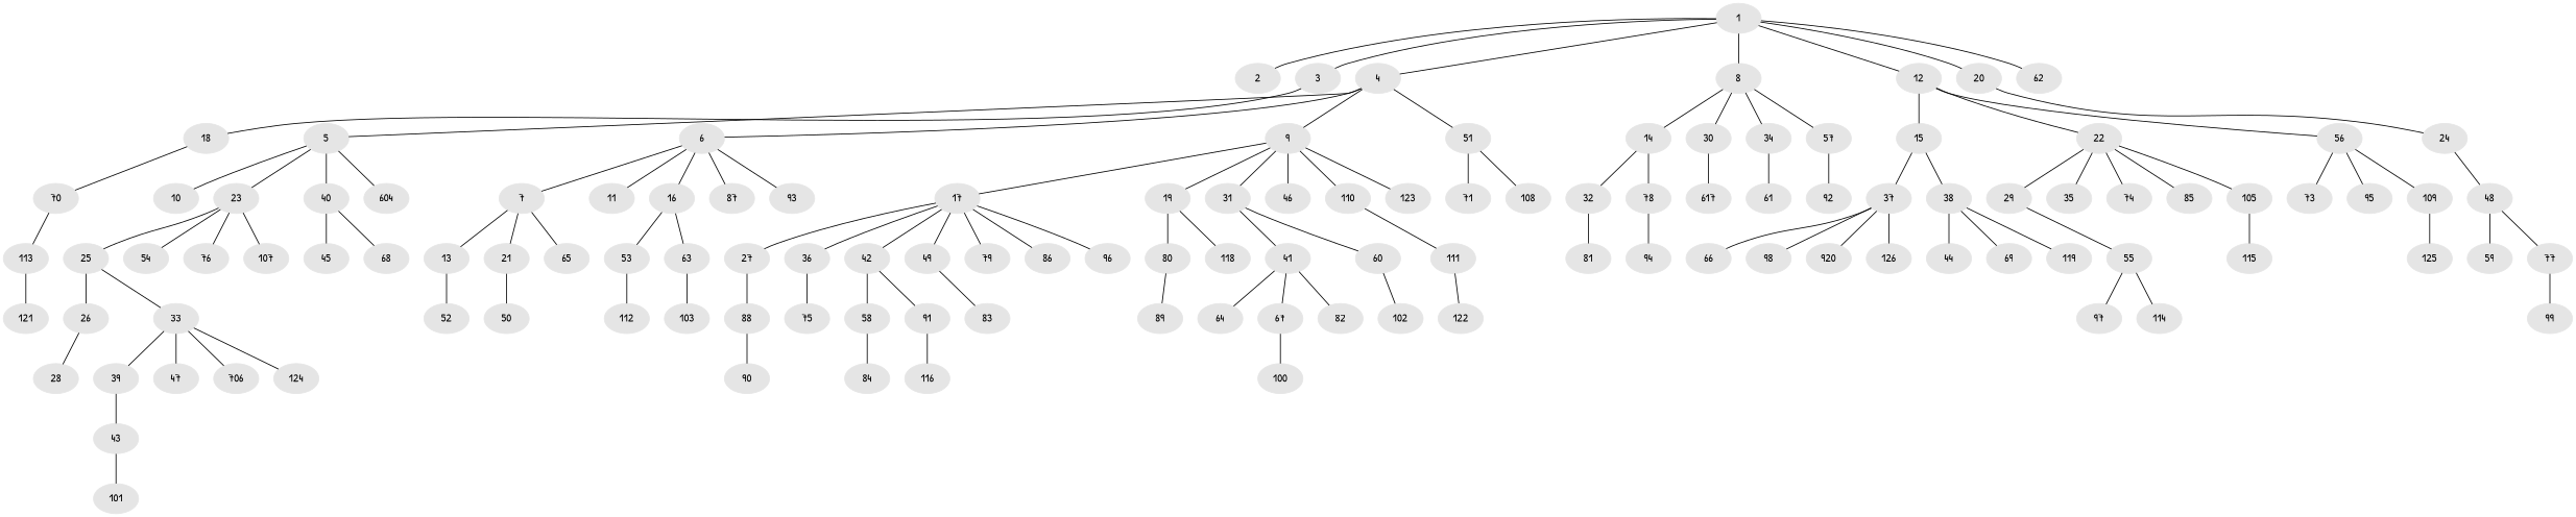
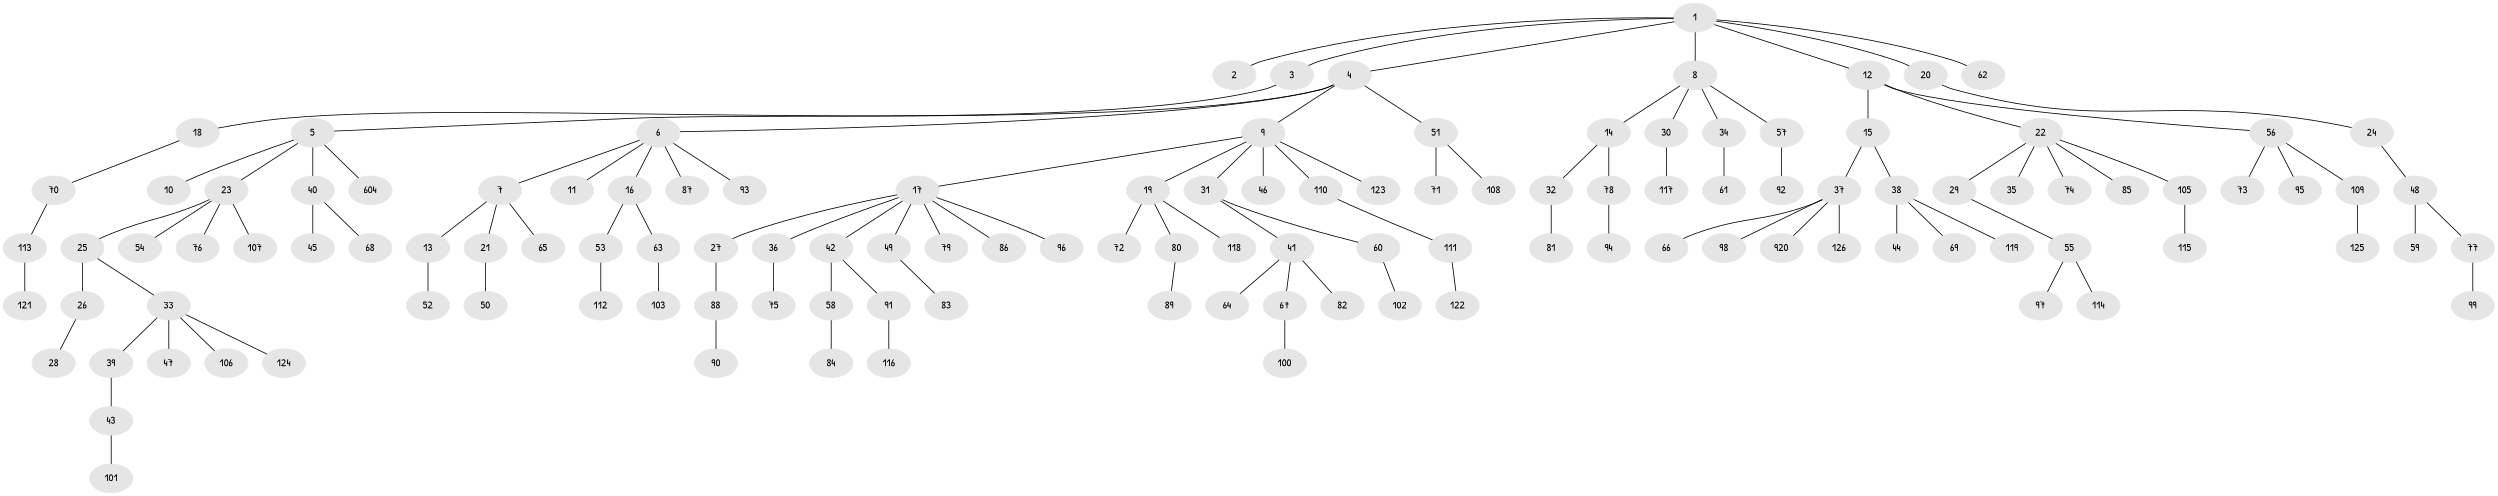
  graph {
    fontname="Patrick Hand"
    node [color=gray90 fontname="Patrick Hand" style=filled]
    edge [fontname="Patrick Hand"]
    1
    2
    3
    4
    8
    12
    20
    62
    18
    5
    6
    9
    51
    14
    30
    34
    57
    15
    22
    56
    24
    70
    10
    23
    40
    n26 [label=604]
    7
    11
    16
    87
    93
    17
    19
    31
    46
    110
    123
    71
    108
    25
    54
    76
    107
    45
    68
    13
    21
    65
    53
    63
    52
    50
    32
    78
-   117 [label=617]
+   117
    61
    92
    27
    36
    42
    49
    79
    86
    96
+   72
    80
    118
    41
    60
    111
    37
    38
    29
    35
    74
    85
    105
    81
    94
    66
    98
    n82 [label=920]
    126
    44
    69
    119
    73
    95
    109
    112
    103
    88
    75
    58
    91
    83
    113
    89
    48
    55
    115
    26
    33
    59
    77
    28
    39
    47
-   106 [label=706]
+   106
    124
    90
    97
    114
    64
    67
    82
    102
    43
    101
    100
    84
    116
    99
    125
    121
    122
    1 -- 2
    1 -- 3
    1 -- 4
    1 -- 8
    1 -- 12
    1 -- 20
    1 -- 62
    3 -- 18
    4 -- 5
    4 -- 6
    4 -- 9
    4 -- 51
    8 -- 14
    8 -- 30
    8 -- 34
    8 -- 57
    12 -- 15
    12 -- 22
    12 -- 56
    20 -- 24
    18 -- 70
    5 -- 10
    5 -- 23
    5 -- 40
    5 -- n26
    6 -- 7
    6 -- 11
    6 -- 16
    6 -- 87
    6 -- 93
    9 -- 17
    9 -- 19
    9 -- 31
    9 -- 46
    9 -- 110
    9 -- 123
    51 -- 71
    51 -- 108
    14 -- 32
    14 -- 78
    30 -- 117
    34 -- 61
    57 -- 92
    15 -- 37
    15 -- 38
    22 -- 29
    22 -- 35
    22 -- 74
    22 -- 85
    22 -- 105
    56 -- 73
    56 -- 95
    56 -- 109
    24 -- 48
    70 -- 113
    23 -- 25
    23 -- 54
    23 -- 76
    23 -- 107
    40 -- 45
    40 -- 68
    7 -- 13
    7 -- 21
    7 -- 65
    16 -- 53
    16 -- 63
    17 -- 27
    17 -- 36
    17 -- 42
    17 -- 49
    17 -- 79
    17 -- 86
    17 -- 96
+   19 -- 72
    19 -- 80
    19 -- 118
    31 -- 41
    31 -- 60
    110 -- 111
    25 -- 26
    25 -- 33
    13 -- 52
    21 -- 50
    53 -- 112
    63 -- 103
    32 -- 81
    78 -- 94
    27 -- 88
    36 -- 75
    42 -- 58
    42 -- 91
    49 -- 83
    80 -- 89
    41 -- 64
    41 -- 67
    41 -- 82
    60 -- 102
    111 -- 122
    37 -- 66
    37 -- 98
    37 -- n82
    37 -- 126
    38 -- 44
    38 -- 69
    38 -- 119
    29 -- 55
    105 -- 115
    109 -- 125
    88 -- 90
    58 -- 84
    91 -- 116
    113 -- 121
    48 -- 59
    48 -- 77
    55 -- 97
    55 -- 114
    26 -- 28
    33 -- 39
    33 -- 47
    33 -- 106
    33 -- 124
    77 -- 99
    39 -- 43
    67 -- 100
    43 -- 101
  }
